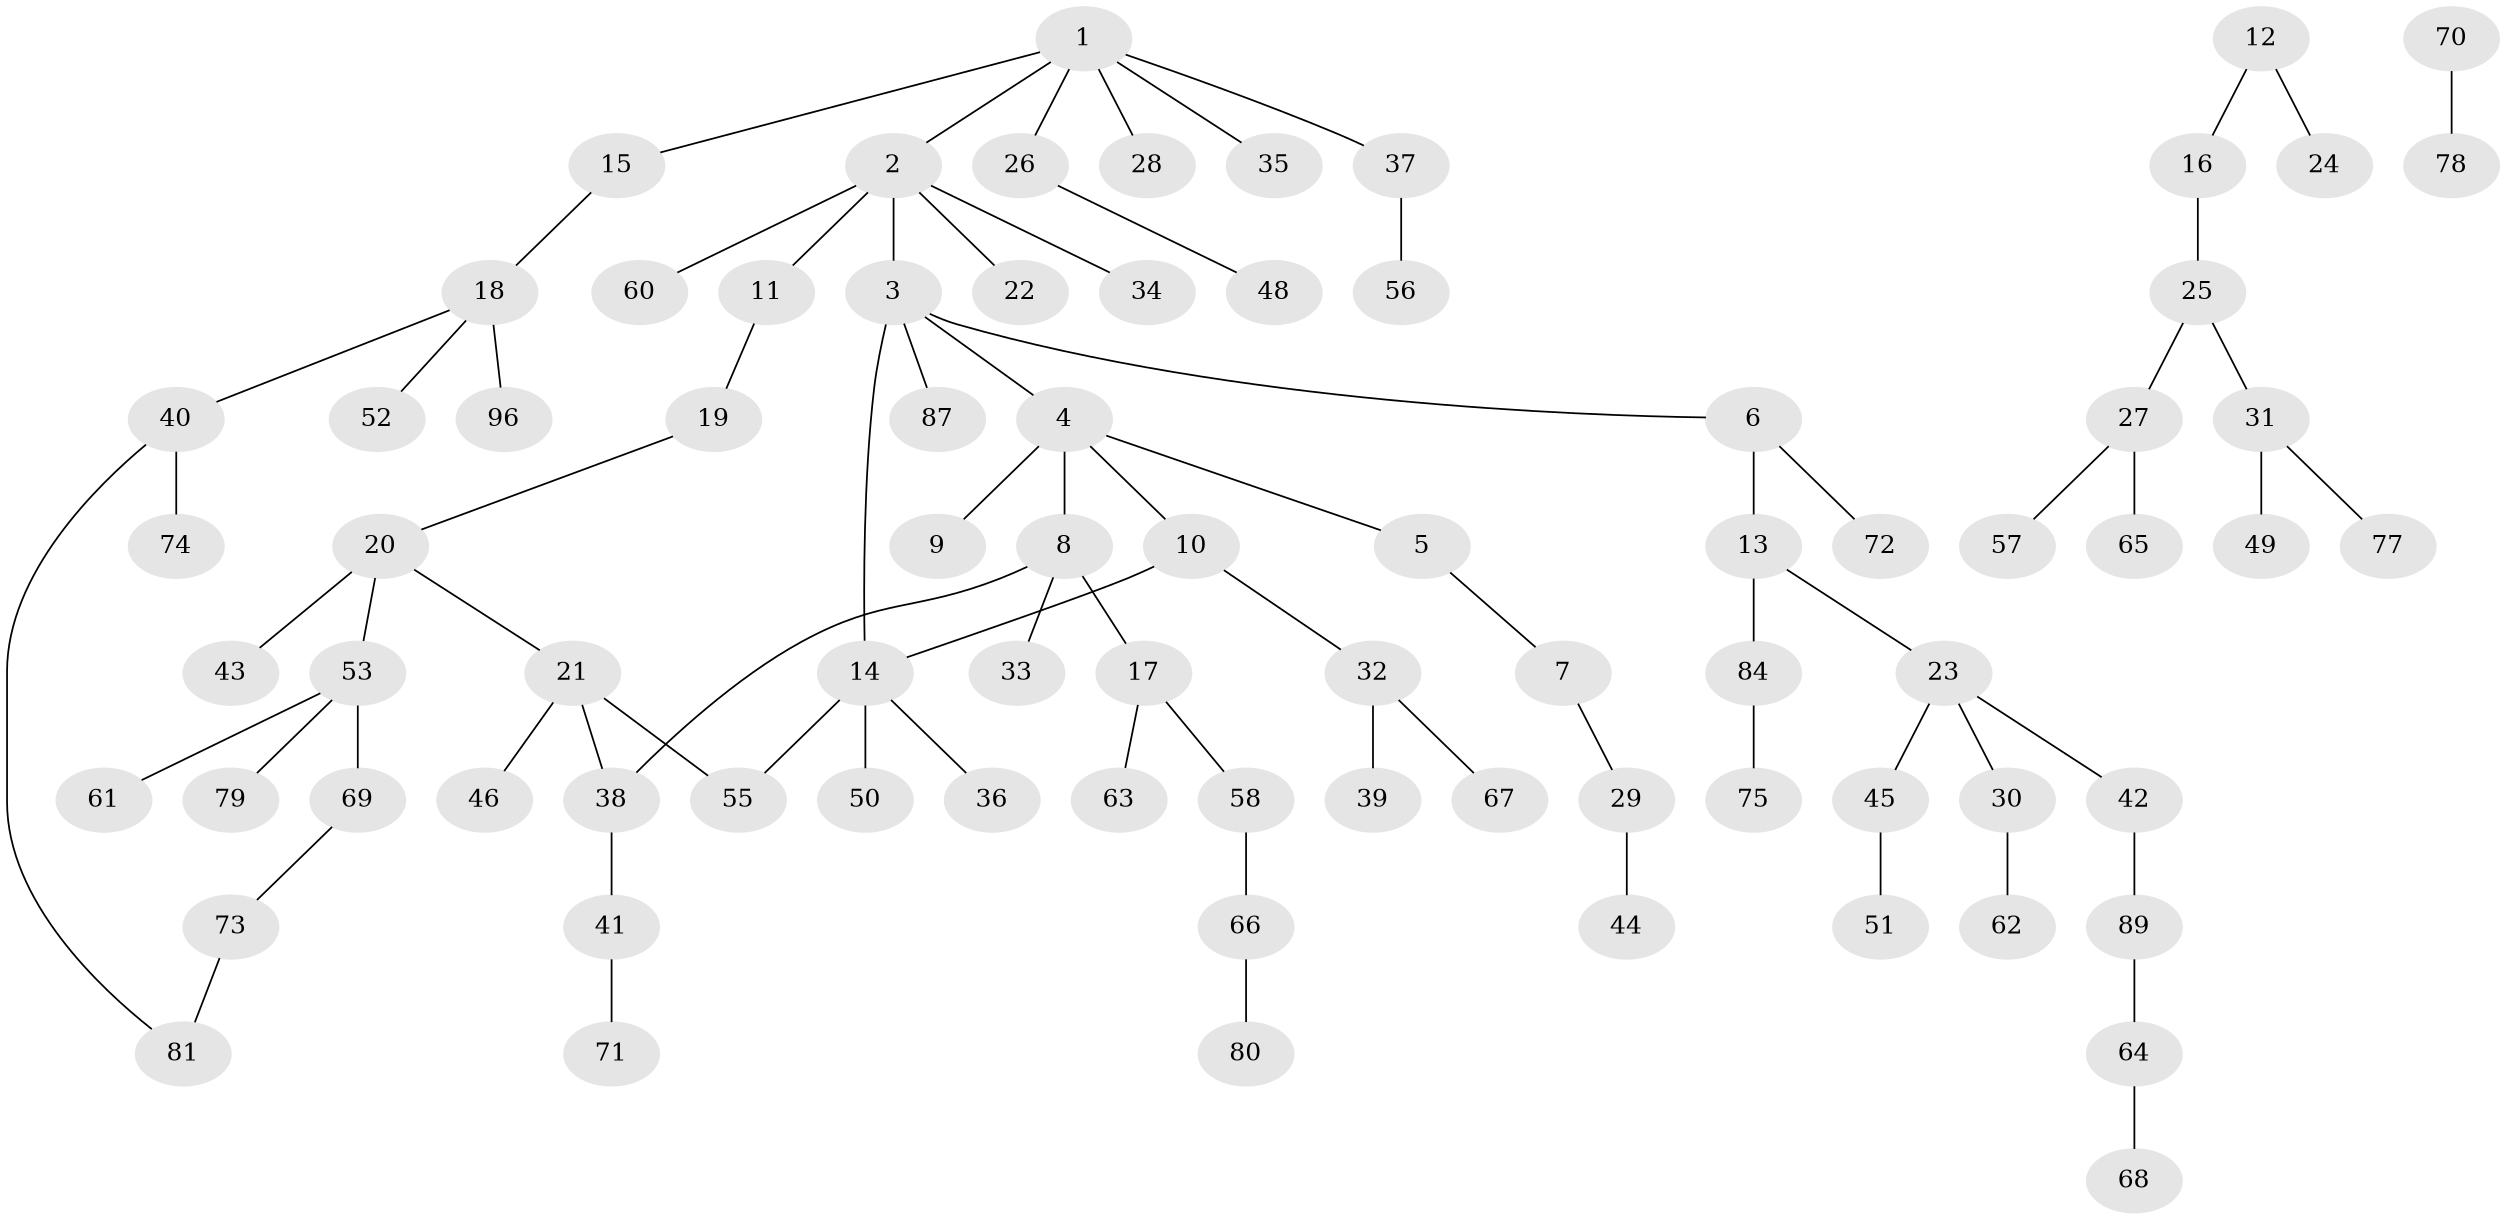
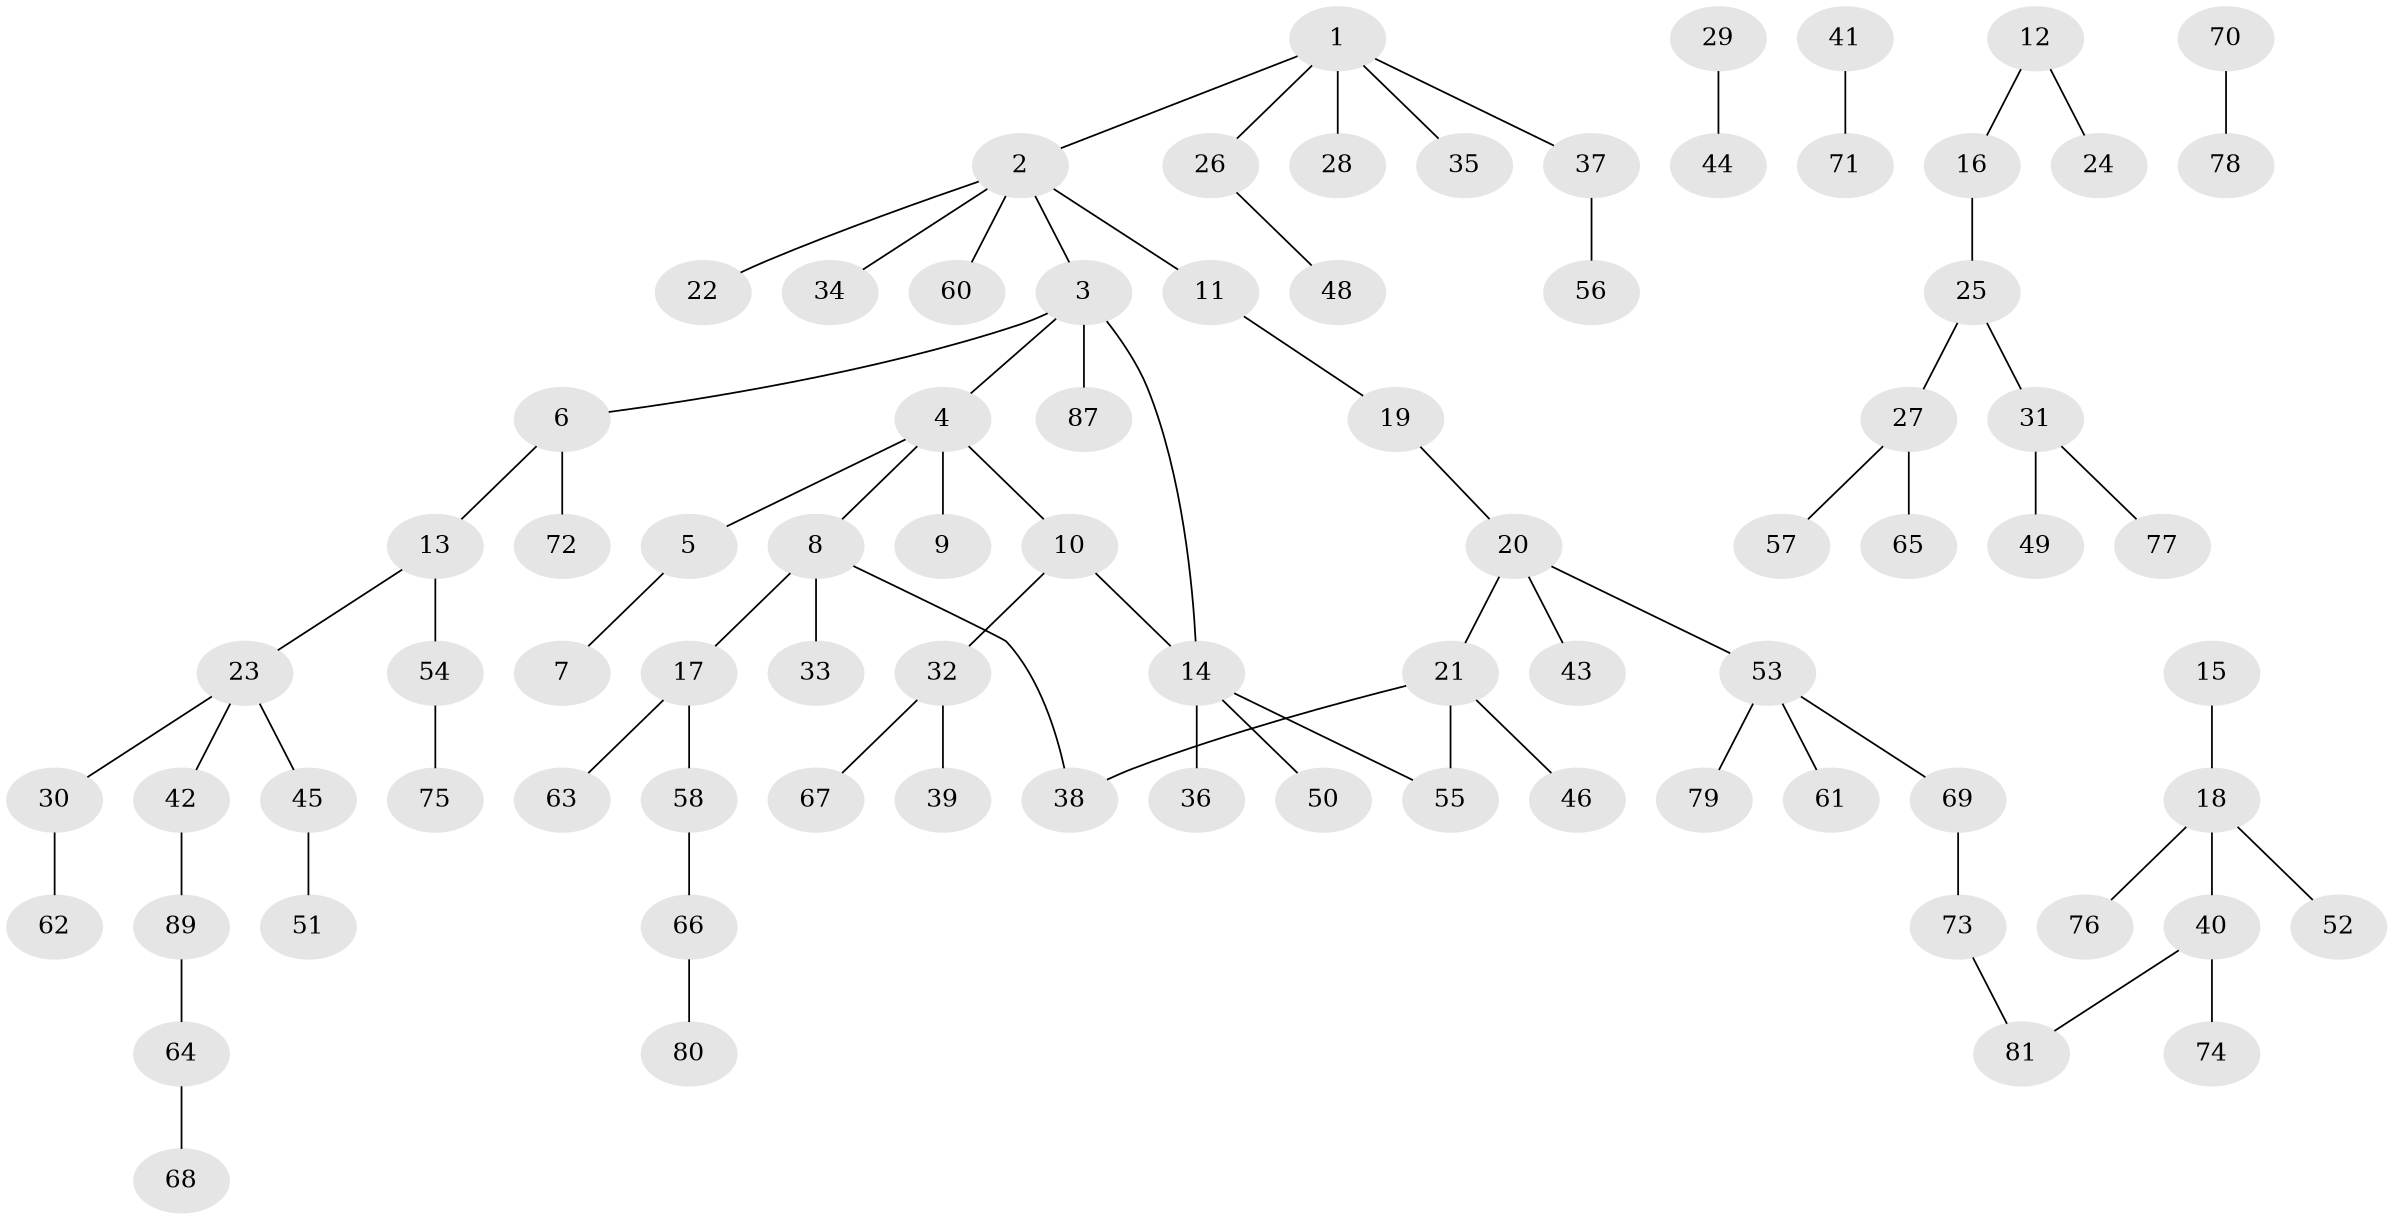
  graph {
    node [color=gray90 style=filled]
    1
    2
    15
    26
    28
    35
    37
    3
    11
    22
    34
    60
    18
    48
    56
    4
    6
    14
    n19 [label=87]
    19
    5
    8
    9
    10
    13
    72
    36
    50
    55
    7
    17
    33
    38
    32
    29
    23
-   54 [label=84]
+   54
    44
    58
    63
    41
    12
    16
    24
    39
    67
    20
    25
    30
    42
    45
    75
    40
    52
-   76 [label=96]
+   76
    27
    31
    66
    74
    81
    21
    43
    53
    46
    61
    69
    79
    62
    n69 [label=89]
    51
    57
    65
    49
    77
    71
    64
    73
    80
    68
    70
    78
    1 -- 2
-   1 -- 15
    1 -- 26
    1 -- 28
    1 -- 35
    1 -- 37
    2 -- 3
    2 -- 11
    2 -- 22
    2 -- 34
    2 -- 60
    15 -- 18
    26 -- 48
    37 -- 56
    3 -- 4
    3 -- 6
    3 -- 14
    3 -- n19
    11 -- 19
    18 -- 40
    18 -- 52
    18 -- 76
    4 -- 5
    4 -- 8
    4 -- 9
    4 -- 10
    6 -- 13
    6 -- 72
    14 -- 36
    14 -- 50
    14 -- 55
    19 -- 20
    5 -- 7
    8 -- 17
    8 -- 33
    8 -- 38
    10 -- 14
    10 -- 32
    13 -- 23
    13 -- 54
-   7 -- 29
    17 -- 58
    17 -- 63
-   38 -- 41
    32 -- 39
    32 -- 67
    29 -- 44
    23 -- 30
    23 -- 42
    23 -- 45
    54 -- 75
    58 -- 66
    41 -- 71
    12 -- 16
    12 -- 24
    16 -- 25
    20 -- 21
    20 -- 43
    20 -- 53
    25 -- 27
    25 -- 31
    30 -- 62
    42 -- n69
    45 -- 51
    40 -- 74
    40 -- 81
    27 -- 57
    27 -- 65
    31 -- 49
    31 -- 77
    66 -- 80
    21 -- 55
    21 -- 38
    21 -- 46
    53 -- 61
    53 -- 69
    53 -- 79
    69 -- 73
    n69 -- 64
    64 -- 68
    73 -- 81
    70 -- 78
  }
